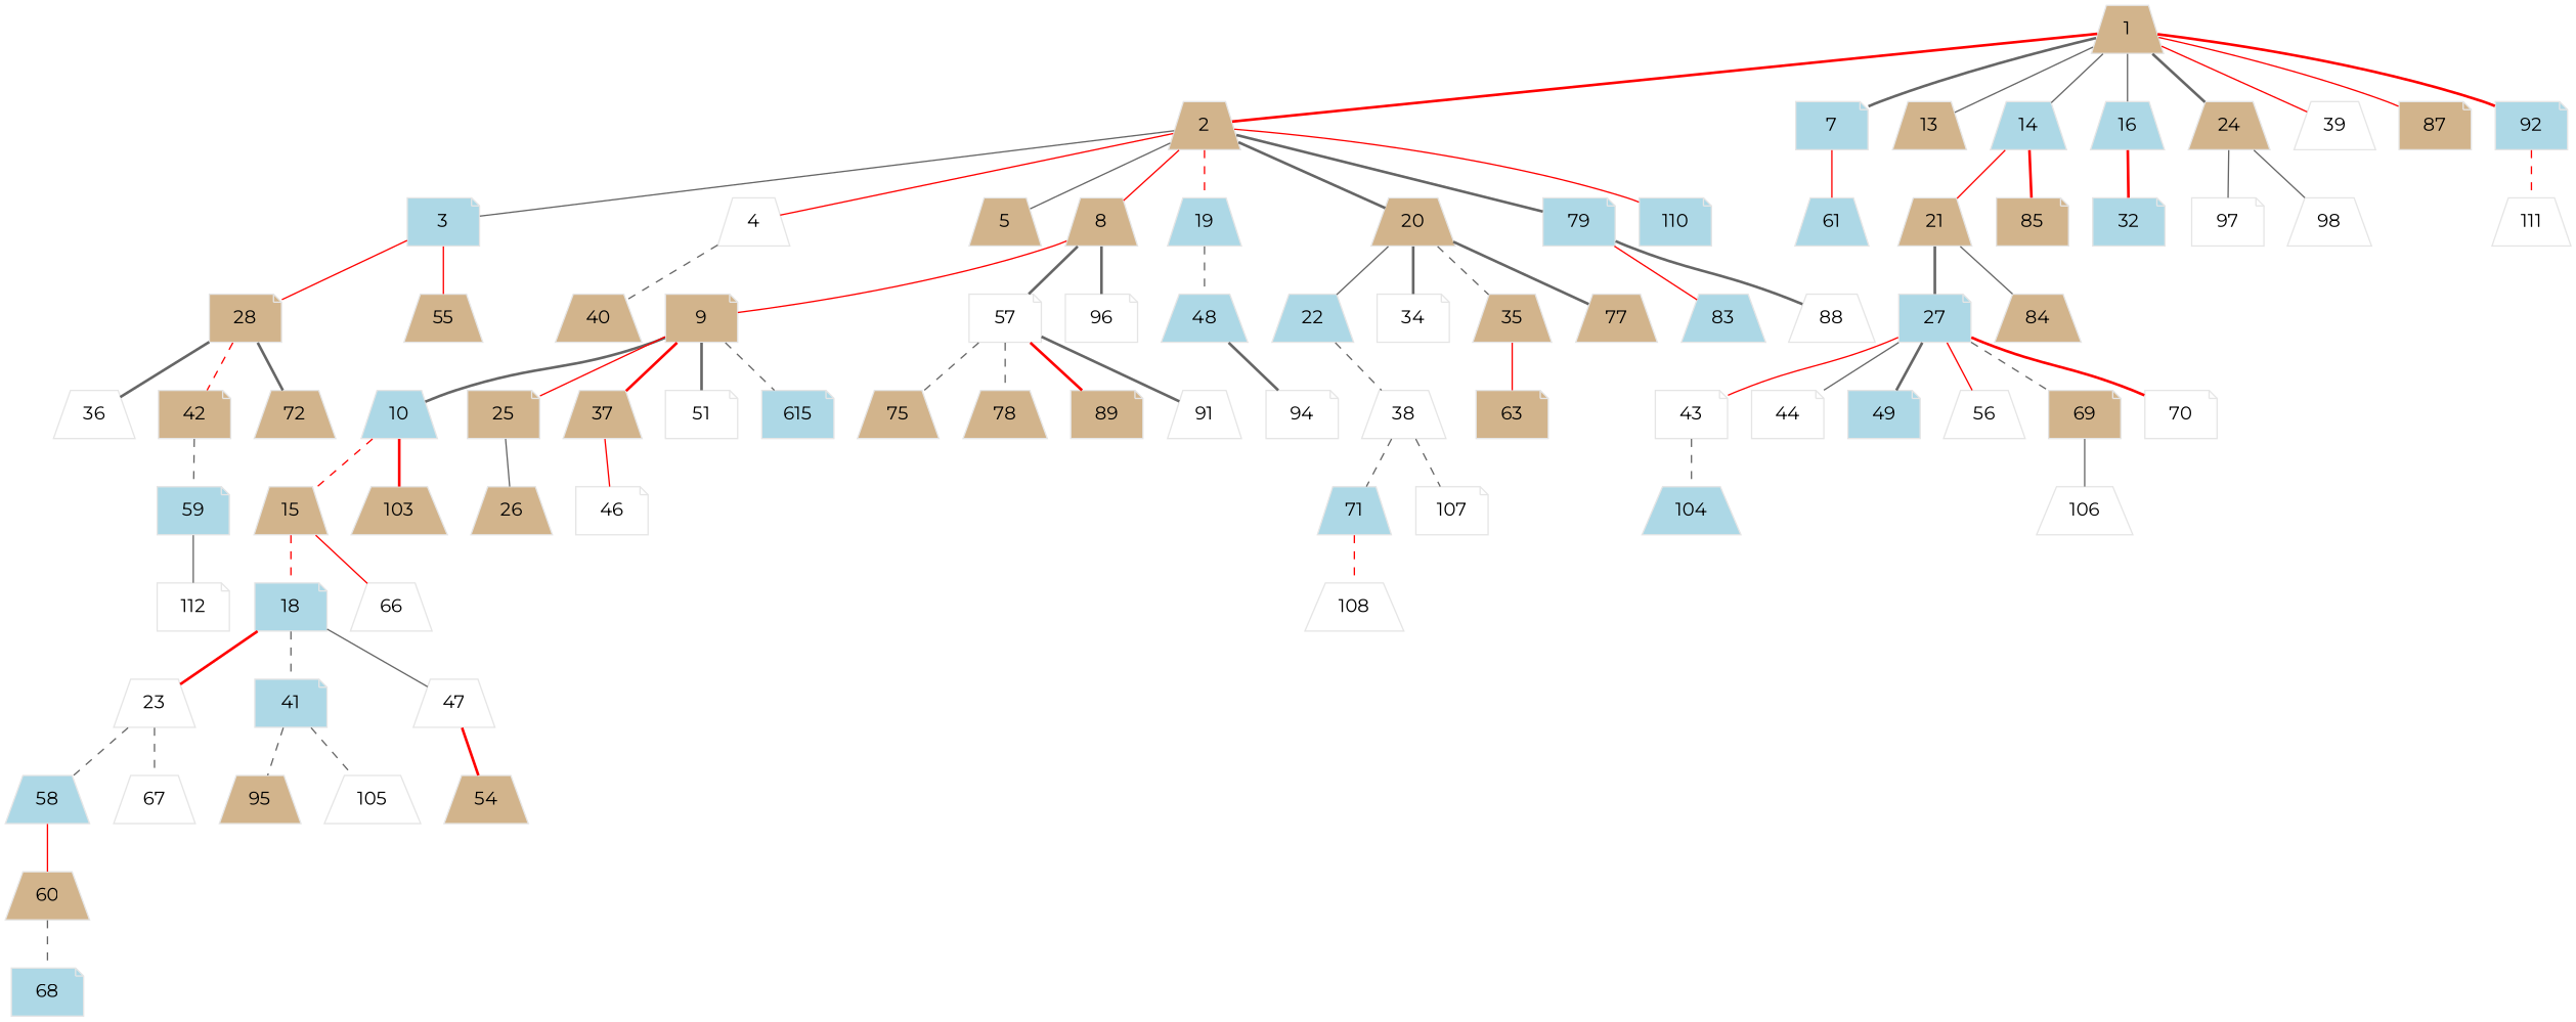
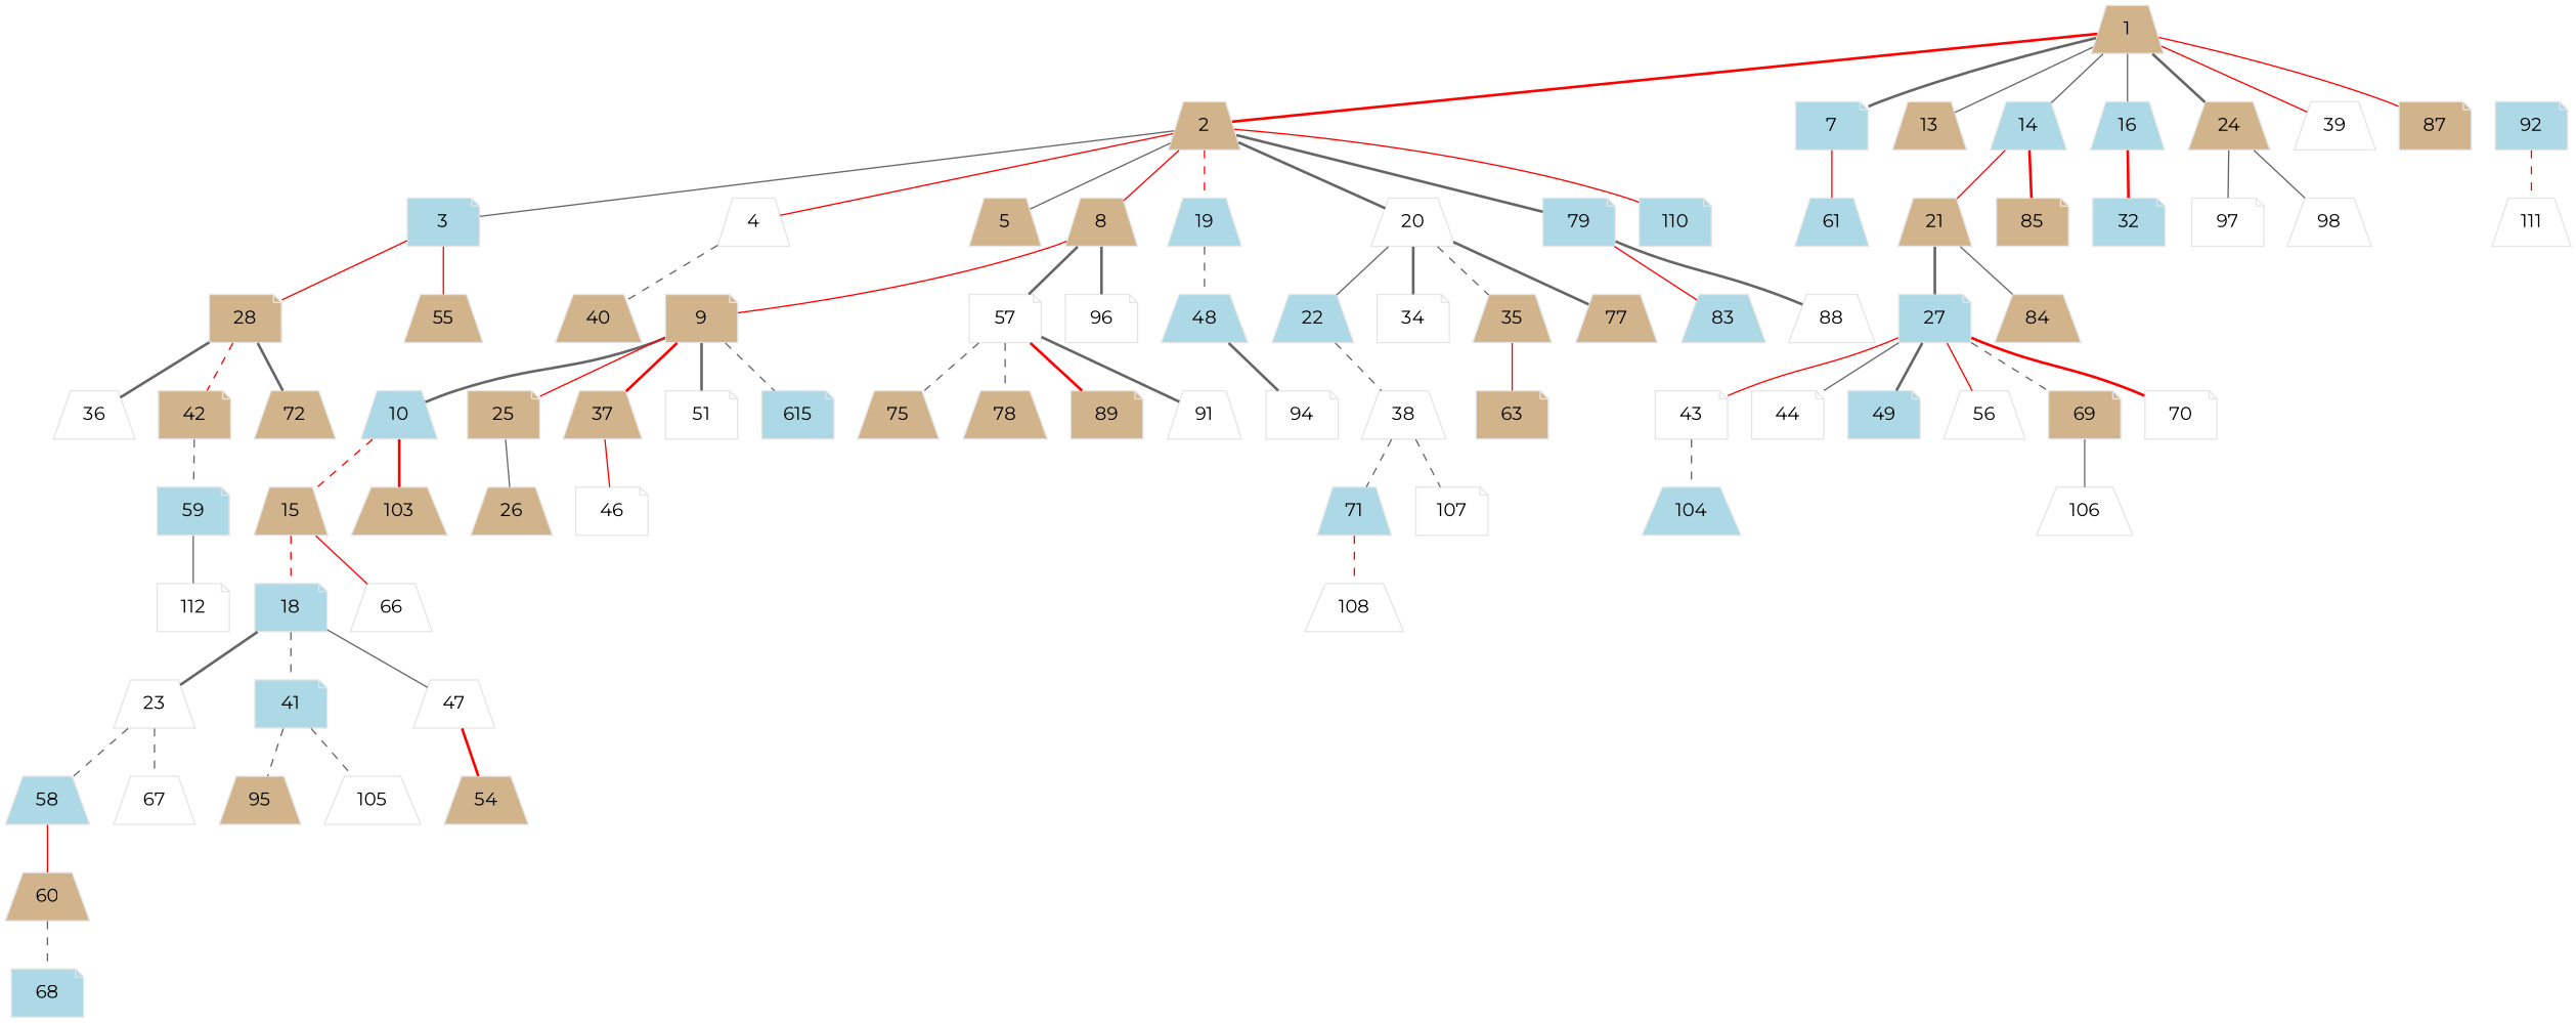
  graph {
    fontname=Montserrat
    node [color=gray90 fillcolor=tan fontname=Montserrat shape=trapezium style=filled]
    edge [color=gray40 fontname=Montserrat style=solid]
    1 [super="+6"]
    2 [super="+12"]
    7 [fillcolor=lightblue shape=note super="+53"]
    13
    14 [fillcolor=lightblue super="+116"]
    16 [fillcolor=lightblue]
    24 [super="+82"]
    39 [fillcolor=white]
    87 [shape=note]
    92 [fillcolor=lightblue shape=note super="+113"]
    3 [fillcolor=lightblue shape=note super="+17"]
    4 [fillcolor=white]
    5
    8 [super="+50"]
    19 [fillcolor=lightblue]
-   20 [super="+33"]
+   20 [fillcolor=white super="+33"]
    79 [fillcolor=lightblue shape=note]
    110 [fillcolor=lightblue shape=note super="+114"]
    61 [fillcolor=lightblue]
    21 [super="+109"]
    85 [shape=note]
    32 [fillcolor=lightblue shape=note]
    97 [fillcolor=white shape=note]
    98 [fillcolor=white]
    111 [fillcolor=white]
    28 [shape=note super="+86"]
    55
    40
    9 [shape=note super="+11"]
    57 [fillcolor=white shape=note super="+64"]
    96 [fillcolor=white shape=note]
    48 [fillcolor=lightblue super="+90"]
    22 [fillcolor=lightblue]
    34 [fillcolor=white shape=note super="+52"]
    35 [super="+99"]
    77
    83 [fillcolor=lightblue]
    88 [fillcolor=white]
    36 [fillcolor=white super="+100"]
    42 [shape=note]
    72 [super="+76"]
    10 [fillcolor=lightblue super="+101"]
    25 [shape=note super="+74"]
    37
    51 [fillcolor=white shape=note]
    n46 [fillcolor=lightblue label=615 shape=note]
    75 [super="+80"]
    78
    89 [shape=note]
    91 [fillcolor=white]
    15 [super="+62"]
    103
    26
    46 [fillcolor=white shape=note]
    18 [fillcolor=lightblue shape=note super="+30"]
    66 [fillcolor=white]
    27 [fillcolor=lightblue shape=note super="+31"]
    84
    23 [fillcolor=white super="+29"]
    41 [fillcolor=lightblue shape=note super="+102"]
    47 [fillcolor=white super="+81"]
    58 [fillcolor=lightblue super="+65"]
    67 [fillcolor=white]
    95
    105 [fillcolor=white]
    54
    94 [fillcolor=white shape=note]
    38 [fillcolor=white super="+45"]
    63 [shape=note]
    43 [fillcolor=white shape=note]
    44 [fillcolor=white shape=note]
    49 [fillcolor=lightblue shape=note]
    56 [fillcolor=white]
    69 [shape=note super="+93"]
    70 [fillcolor=white shape=note]
    71 [fillcolor=lightblue super="+73"]
    107 [fillcolor=white shape=note]
    60
    104 [fillcolor=lightblue]
    106 [fillcolor=white]
    59 [fillcolor=lightblue shape=note]
    108 [fillcolor=white]
    112 [fillcolor=white shape=note]
    68 [fillcolor=lightblue shape=note]
    1 -- 2 [color=red style=bold]
    1 -- 7 [style=bold]
    1 -- 13
    1 -- 14
    1 -- 16
    1 -- 24 [style=bold]
    1 -- 39 [color=red]
    1 -- 87 [color=red]
-   1 -- 92 [color=red style=bold]
    2 -- 3
    2 -- 4 [color=red]
    2 -- 5
    2 -- 8 [color=red]
    2 -- 19 [color=red style=dashed]
    2 -- 20 [style=bold]
    2 -- 79 [style=bold]
    2 -- 110 [color=red]
    7 -- 61 [color=red]
    14 -- 21 [color=red]
    14 -- 85 [color=red style=bold]
    16 -- 32 [color=red style=bold]
    24 -- 97
    24 -- 98
    92 -- 111 [color=red style=dashed]
    3 -- 28 [color=red]
    3 -- 55 [color=red]
    4 -- 40 [style=dashed]
    8 -- 9 [color=red]
    8 -- 57 [style=bold]
    8 -- 96 [style=bold]
    19 -- 48 [style=dashed]
    20 -- 22
    20 -- 34 [style=bold]
    20 -- 35 [style=dashed]
    20 -- 77 [style=bold]
    79 -- 83 [color=red]
    79 -- 88 [style=bold]
    21 -- 27 [style=bold]
    21 -- 84
    28 -- 36 [style=bold]
    28 -- 42 [color=red style=dashed]
    28 -- 72 [style=bold]
    9 -- 10 [style=bold]
    9 -- 25 [color=red]
    9 -- 37 [color=red style=bold]
    9 -- 51 [style=bold]
    9 -- n46 [style=dashed]
    57 -- 75 [style=dashed]
    57 -- 78 [style=dashed]
    57 -- 89 [color=red style=bold]
    57 -- 91 [style=bold]
    48 -- 94 [style=bold]
    22 -- 38 [style=dashed]
    35 -- 63 [color=red]
    42 -- 59 [style=dashed]
    10 -- 15 [color=red style=dashed]
    10 -- 103 [color=red style=bold]
    25 -- 26
    37 -- 46 [color=red]
    15 -- 18 [color=red style=dashed]
    15 -- 66 [color=red]
-   18 -- 23 [color=red style=bold]
+   18 -- 23 [style=bold]
    18 -- 41 [style=dashed]
    18 -- 47
    27 -- 43 [color=red]
    27 -- 44
    27 -- 49 [style=bold]
    27 -- 56 [color=red]
    27 -- 69 [style=dashed]
    27 -- 70 [color=red style=bold]
    23 -- 58 [style=dashed]
    23 -- 67 [style=dashed]
    41 -- 95 [style=dashed]
    41 -- 105 [style=dashed]
    47 -- 54 [color=red style=bold]
    58 -- 60 [color=red]
    38 -- 71 [style=dashed]
    38 -- 107 [style=dashed]
    43 -- 104 [style=dashed]
    69 -- 106
    71 -- 108 [color=red style=dashed]
    60 -- 68 [style=dashed]
    59 -- 112
  }
